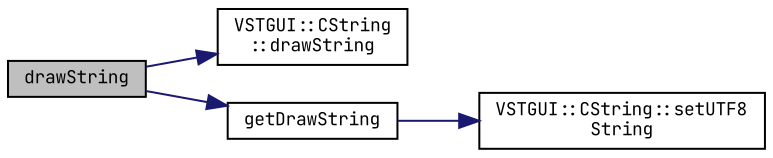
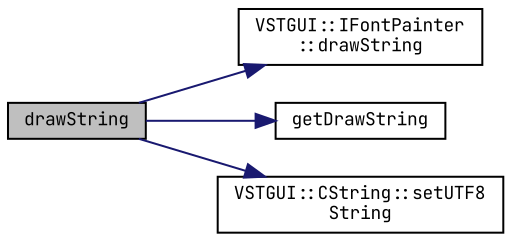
  digraph {
    fontname="JetBrains Mono"
    rankdir=LR
    node [color=black fontname="JetBrains Mono" fontsize=9 shape=record]
    edge [color=midnightblue fontname="JetBrains Mono" fontsize=9 labelfontname=Arial labelfontsize=9 style=solid]
    n1 [fillcolor=grey75 fontcolor=black height=0.2 label=drawString style=filled width=0.4]
-   n2 [height=0.2 label="VSTGUI::CString\l::drawString" width=0.4]
+   n2 [height=0.2 label="VSTGUI::IFontPainter\l::drawString" width=0.4]
    n3 [height=0.2 label=getDrawString width=0.4]
    n4 [height=0.2 label="VSTGUI::CString::setUTF8\lString" width=0.4]
    n1 -> n2
    n1 -> n3
-   n3 -> n4
+   n1 -> n4
  }
